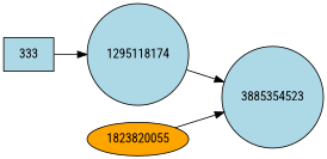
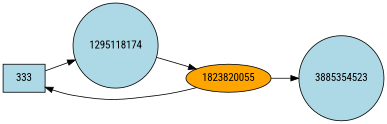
  strict digraph {
    fontname="Roboto Condensed"
    rankdir=LR
    node [fillcolor=lightblue fontname="Roboto Condensed" shape=circle style=filled]
    edge [fontname="Roboto Condensed"]
    333 [shape=box]
    1295118174
    3885354523
    1823820055 [fillcolor=orange shape=ellipse]
    333 -> 1295118174
-   1295118174 -> 3885354523
+   1295118174 -> 1823820055
+   1823820055 -> 333
    1823820055 -> 3885354523
  }
